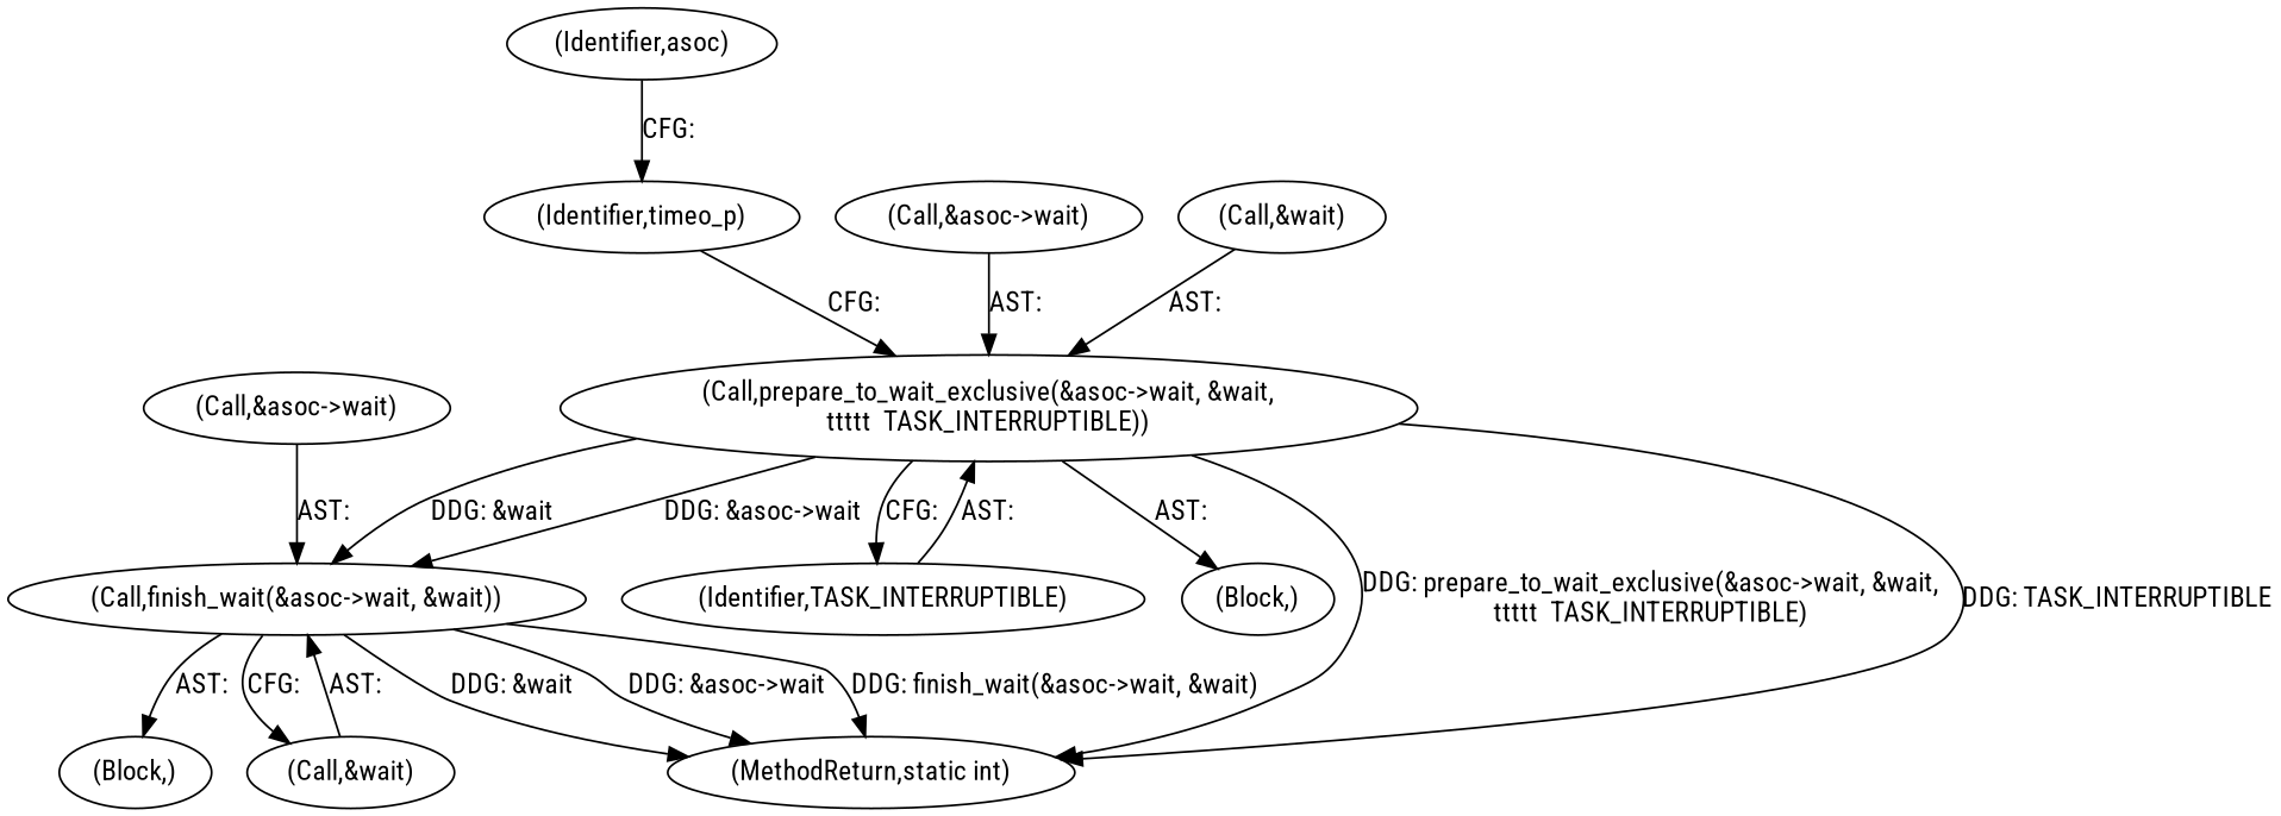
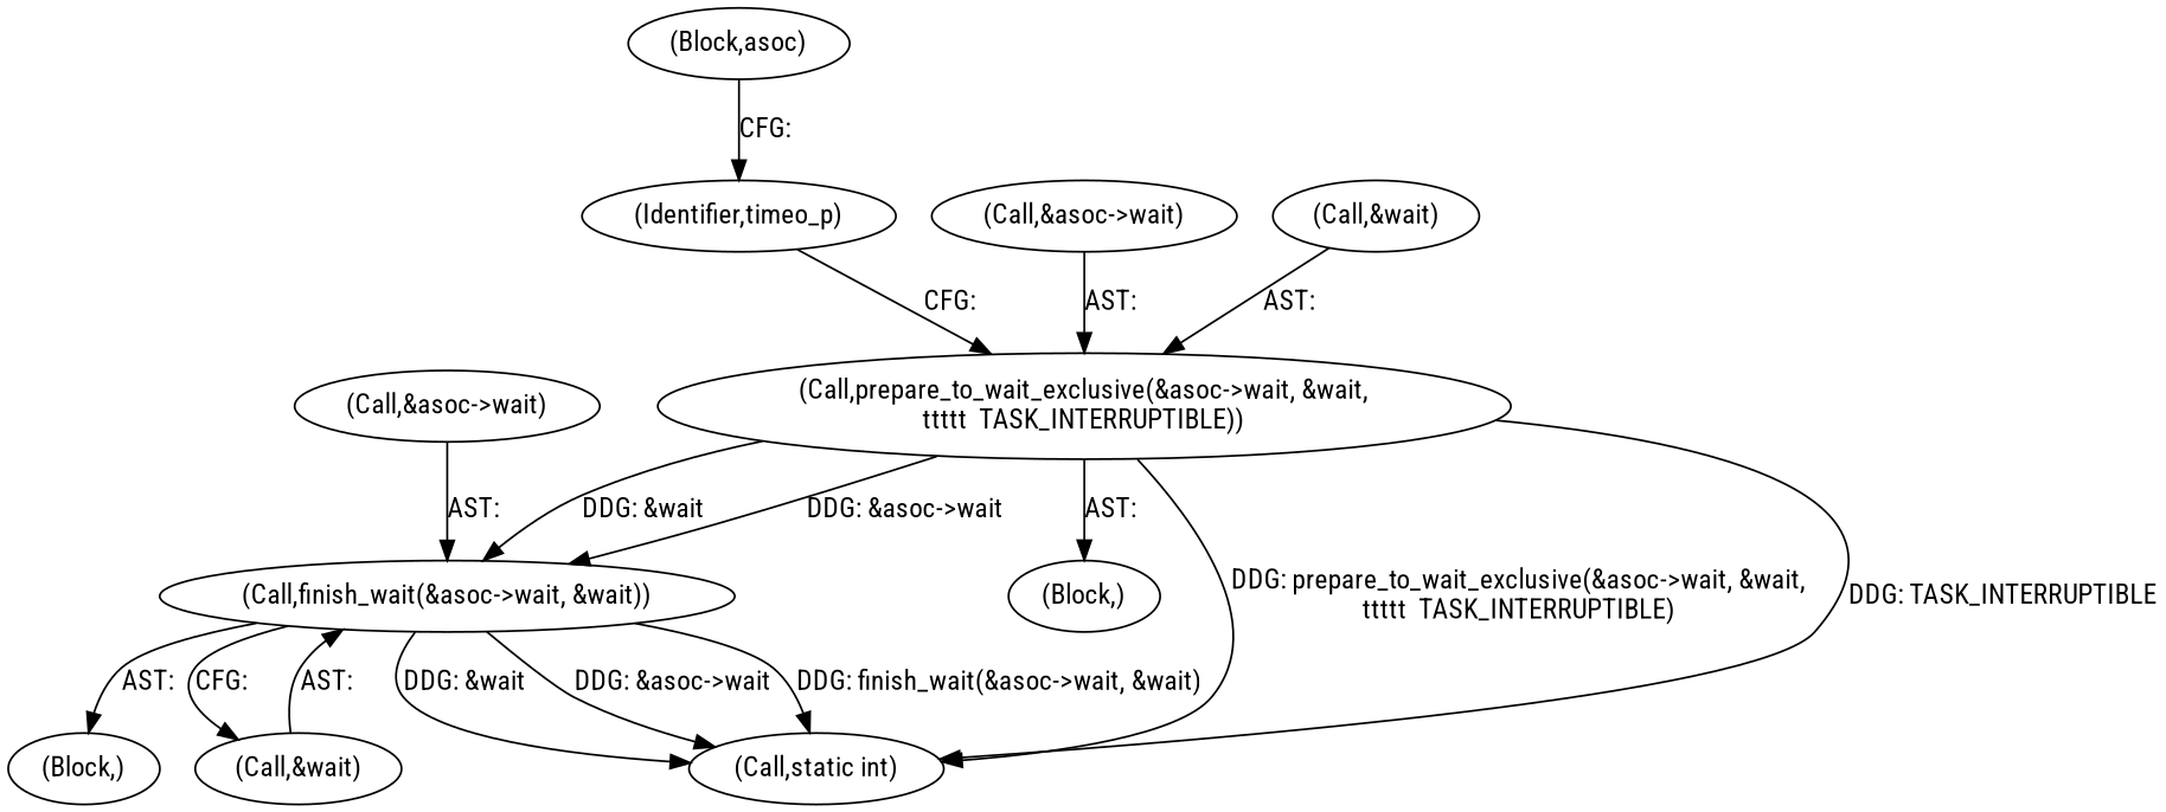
  digraph {
    fontname="Roboto Condensed"
    node [fontname="Roboto Condensed"]
    edge [fontname="Roboto Condensed"]
    n1 [label="(Call,prepare_to_wait_exclusive(&asoc->wait, &wait,\n\t\t\t\t\t  TASK_INTERRUPTIBLE))"]
    n2 [label="(Call,finish_wait(&asoc->wait, &wait))"]
-   n3 [label="(Identifier,TASK_INTERRUPTIBLE)"]
    n4 [label="(Block,)"]
-   n5 [label="(MethodReturn,static int)"]
+   n5 [label="(Call,static int)"]
    n6 [label="(Block,)"]
    n7 [label="(Call,&wait)"]
    n8 [label="(Identifier,timeo_p)"]
    n9 [label="(Call,&asoc->wait)"]
-   n10 [label="(Identifier,asoc)"]
+   n10 [label="(Block,asoc)"]
    n11 [label="(Call,&wait)"]
    n12 [label="(Call,&asoc->wait)"]
    n1 -> n2 [label="DDG: &asoc->wait"]
    n1 -> n2 [label="DDG: &wait"]
-   n1 -> n3 [label="CFG: "]
    n1 -> n4 [label="AST: "]
    n1 -> n5 [label="DDG: prepare_to_wait_exclusive(&asoc->wait, &wait,\n\t\t\t\t\t  TASK_INTERRUPTIBLE)"]
    n1 -> n5 [label="DDG: TASK_INTERRUPTIBLE"]
    n2 -> n5 [label="DDG: &asoc->wait"]
    n2 -> n5 [label="DDG: finish_wait(&asoc->wait, &wait)"]
    n2 -> n5 [label="DDG: &wait"]
    n2 -> n6 [label="AST: "]
    n2 -> n7 [label="CFG: "]
-   n3 -> n1 [label="AST: "]
    n7 -> n2 [label="AST: "]
    n8 -> n1 [label="CFG: "]
    n9 -> n1 [label="AST: "]
    n10 -> n8 [label="CFG: "]
    n11 -> n1 [label="AST: "]
    n12 -> n2 [label="AST: "]
  }
